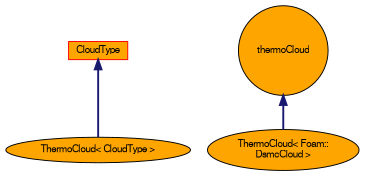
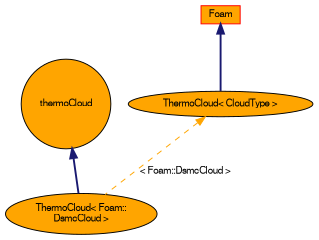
  digraph {
    node [color=black fillcolor=orange fontname=FreeSans fontsize=10 shape=ellipse style=filled]
    edge [color=midnightblue dir=back fontname=FreeSans fontsize=10 labelfontname=FreeSans labelfontsize=10 style=bold]
    n1 [fontcolor=black height=0.2 label="ThermoCloud\< CloudType \>" width=0.4]
    n2 [height=0.2 label="ThermoCloud\< Foam::\lDsmcCloud \>" width=0.4]
-   n3 [color=red height=0.2 label=CloudType shape=box width=0.4]
+   n3 [color=red height=0.2 label=Foam shape=box width=0.4]
    n4 [height=0.2 label=thermoCloud shape=circle width=0.4]
+   n1 -> n2 [color=orange label=" \< Foam::DsmcCloud \>" style=dashed]
    n3 -> n1
    n4 -> n2
  }
